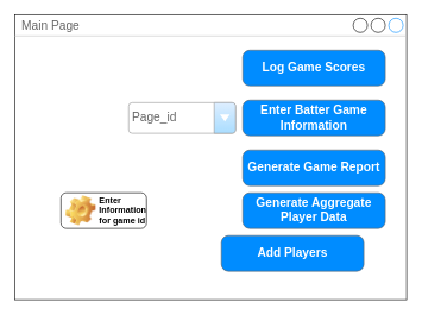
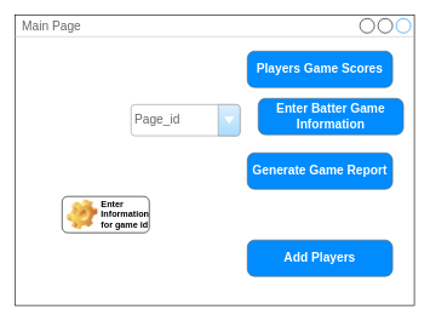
  <mxCell id="0" />
  <mxCell id="1" parent="0" />
  <mxCell id="2" value="Main Page" style="strokeWidth=1;shadow=0;dashed=0;align=center;html=1;shape=mxgraph.mockup.containers.window;align=left;verticalAlign=top;spacingLeft=8;strokeColor2=#008cff;strokeColor3=#c4c4c4;fontColor=#666666;mainText=;fontSize=17;labelBackgroundColor=none;whiteSpace=wrap;" parent="1" vertex="1"><mxGeometry x="20" y="20" width="550" height="400" as="geometry" /></mxCell>
- <mxCell id="3" value="Generate Aggregate Player Data" style="strokeWidth=1;shadow=0;dashed=0;align=center;html=1;shape=mxgraph.mockup.buttons.button;strokeColor=#666666;fontColor=#ffffff;mainText=;buttonStyle=round;fontSize=17;fontStyle=1;fillColor=#008cff;whiteSpace=wrap;" parent="1" vertex="1"><mxGeometry x="340" y="270" width="200" height="50" as="geometry" /></mxCell>
- <mxCell id="4" value="Log Game Scores" style="strokeWidth=1;shadow=0;dashed=0;align=center;html=1;shape=mxgraph.mockup.buttons.button;strokeColor=#666666;fontColor=#ffffff;mainText=;buttonStyle=round;fontSize=17;fontStyle=1;fillColor=#008cff;whiteSpace=wrap;" parent="1" vertex="1"><mxGeometry x="340" y="70" width="200" height="50" as="geometry" /></mxCell>
- <mxCell id="5" value="Enter Batter Game Information" style="strokeWidth=1;shadow=0;dashed=0;align=center;html=1;shape=mxgraph.mockup.buttons.button;strokeColor=#666666;fontColor=#ffffff;mainText=;buttonStyle=round;fontSize=17;fontStyle=1;fillColor=#008cff;whiteSpace=wrap;" parent="1" vertex="1"><mxGeometry x="340" y="140" width="200" height="50" as="geometry" /></mxCell>
+ <mxCell id="4" value="Players Game Scores" style="strokeWidth=1;shadow=0;dashed=0;align=center;html=1;shape=mxgraph.mockup.buttons.button;strokeColor=#666666;fontColor=#ffffff;mainText=;buttonStyle=round;fontSize=17;fontStyle=1;fillColor=#008cff;whiteSpace=wrap;" parent="1" vertex="1"><mxGeometry x="340" y="70" width="200" height="50" as="geometry" /></mxCell>
+ <mxCell id="5" value="Enter Batter Game Information" style="strokeWidth=1;shadow=0;dashed=0;align=center;html=1;shape=mxgraph.mockup.buttons.button;strokeColor=#666666;fontColor=#ffffff;mainText=;buttonStyle=round;fontSize=17;fontStyle=1;fillColor=#008cff;whiteSpace=wrap;" parent="1" vertex="1"><mxGeometry x="355" y="135" width="200" height="50" as="geometry" /></mxCell>
  <mxCell id="6" value="Generate Game Report" style="strokeWidth=1;shadow=0;dashed=0;align=center;html=1;shape=mxgraph.mockup.buttons.button;strokeColor=#666666;fontColor=#ffffff;mainText=;buttonStyle=round;fontSize=17;fontStyle=1;fillColor=#008cff;whiteSpace=wrap;" parent="1" vertex="1"><mxGeometry x="340" y="210" width="200" height="50" as="geometry" /></mxCell>
- <mxCell id="7" value="Add Players" style="strokeWidth=1;shadow=0;dashed=0;align=center;html=1;shape=mxgraph.mockup.buttons.button;strokeColor=#666666;fontColor=#ffffff;mainText=;buttonStyle=round;fontSize=17;fontStyle=1;fillColor=#008cff;whiteSpace=wrap;" parent="1" vertex="1"><mxGeometry x="310" y="330" width="200" height="50" as="geometry" /></mxCell>
+ <mxCell id="7" value="Add Players" style="strokeWidth=1;shadow=0;dashed=0;align=center;html=1;shape=mxgraph.mockup.buttons.button;strokeColor=#666666;fontColor=#ffffff;mainText=;buttonStyle=round;fontSize=17;fontStyle=1;fillColor=#008cff;whiteSpace=wrap;" parent="1" vertex="1"><mxGeometry x="340" y="330" width="200" height="50" as="geometry" /></mxCell>
  <mxCell id="8" value="Page_id" style="strokeWidth=1;shadow=0;dashed=0;align=center;html=1;shape=mxgraph.mockup.forms.comboBox;strokeColor=#999999;fillColor=#ddeeff;align=left;fillColor2=#aaddff;mainText=;fontColor=#666666;fontSize=17;spacingLeft=3;" parent="1" vertex="1"><mxGeometry x="180" y="143.5" width="150" height="43" as="geometry" /></mxCell>
  <mxCell id="9" value="Enter Information for game id" style="label;whiteSpace=wrap;html=1;image=img/clipart/Gear_128x128.png;movable=1;resizable=1;rotatable=1;deletable=1;editable=1;locked=0;connectable=1;" parent="1" vertex="1"><mxGeometry x="85" y="270" width="120" height="50" as="geometry" /></mxCell>
